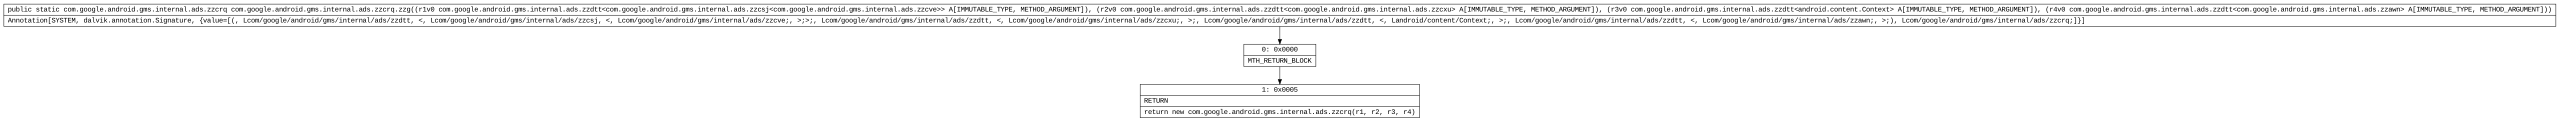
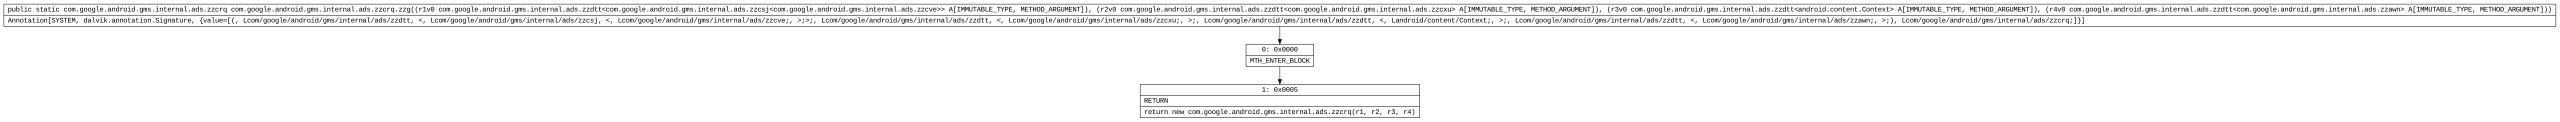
  digraph {
    fontname="Liberation Mono"
    node [shape=record fontname="Liberation Mono"]
    edge [fontname="Liberation Mono"]
-   n1 [label="{0\:\ 0x0000|MTH_RETURN_BLOCK\l}"]
+   n1 [label="{0\:\ 0x0000|MTH_ENTER_BLOCK\l}"]
    n2 [label="{1\:\ 0x0005|RETURN\l|return new com.google.android.gms.internal.ads.zzcrq(r1, r2, r3, r4)\l}"]
    n3 [label="{public static com.google.android.gms.internal.ads.zzcrq com.google.android.gms.internal.ads.zzcrq.zzg((r1v0 com.google.android.gms.internal.ads.zzdtt\<com.google.android.gms.internal.ads.zzcsj\<com.google.android.gms.internal.ads.zzcve\>\> A[IMMUTABLE_TYPE, METHOD_ARGUMENT]), (r2v0 com.google.android.gms.internal.ads.zzdtt\<com.google.android.gms.internal.ads.zzcxu\> A[IMMUTABLE_TYPE, METHOD_ARGUMENT]), (r3v0 com.google.android.gms.internal.ads.zzdtt\<android.content.Context\> A[IMMUTABLE_TYPE, METHOD_ARGUMENT]), (r4v0 com.google.android.gms.internal.ads.zzdtt\<com.google.android.gms.internal.ads.zzawn\> A[IMMUTABLE_TYPE, METHOD_ARGUMENT]))  | Annotation[SYSTEM, dalvik.annotation.Signature, \{value=[(, Lcom\/google\/android\/gms\/internal\/ads\/zzdtt, \<, Lcom\/google\/android\/gms\/internal\/ads\/zzcsj, \<, Lcom\/google\/android\/gms\/internal\/ads\/zzcve;, \>;\>;, Lcom\/google\/android\/gms\/internal\/ads\/zzdtt, \<, Lcom\/google\/android\/gms\/internal\/ads\/zzcxu;, \>;, Lcom\/google\/android\/gms\/internal\/ads\/zzdtt, \<, Landroid\/content\/Context;, \>;, Lcom\/google\/android\/gms\/internal\/ads\/zzdtt, \<, Lcom\/google\/android\/gms\/internal\/ads\/zzawn;, \>;), Lcom\/google\/android\/gms\/internal\/ads\/zzcrq;]\}]\l}"]
    n1 -> n2
    n3 -> n1
  }
